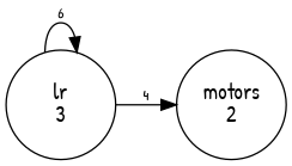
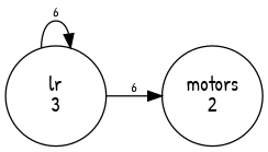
  digraph {
    rankdir=LR
    fontname="Patrick Hand"
    node [fixedsize=true fontname="Patrick Hand" shape=circle]
    edge [fontname="Patrick Hand" fontsize=10]
    n1 [height=1 label="lr\n3"]
    n2 [height=1 label="motors\n2"]
    n1 -> n1 [label=6]
-   n1 -> n2 [label=4]
+   n1 -> n2 [label=6]
  }
